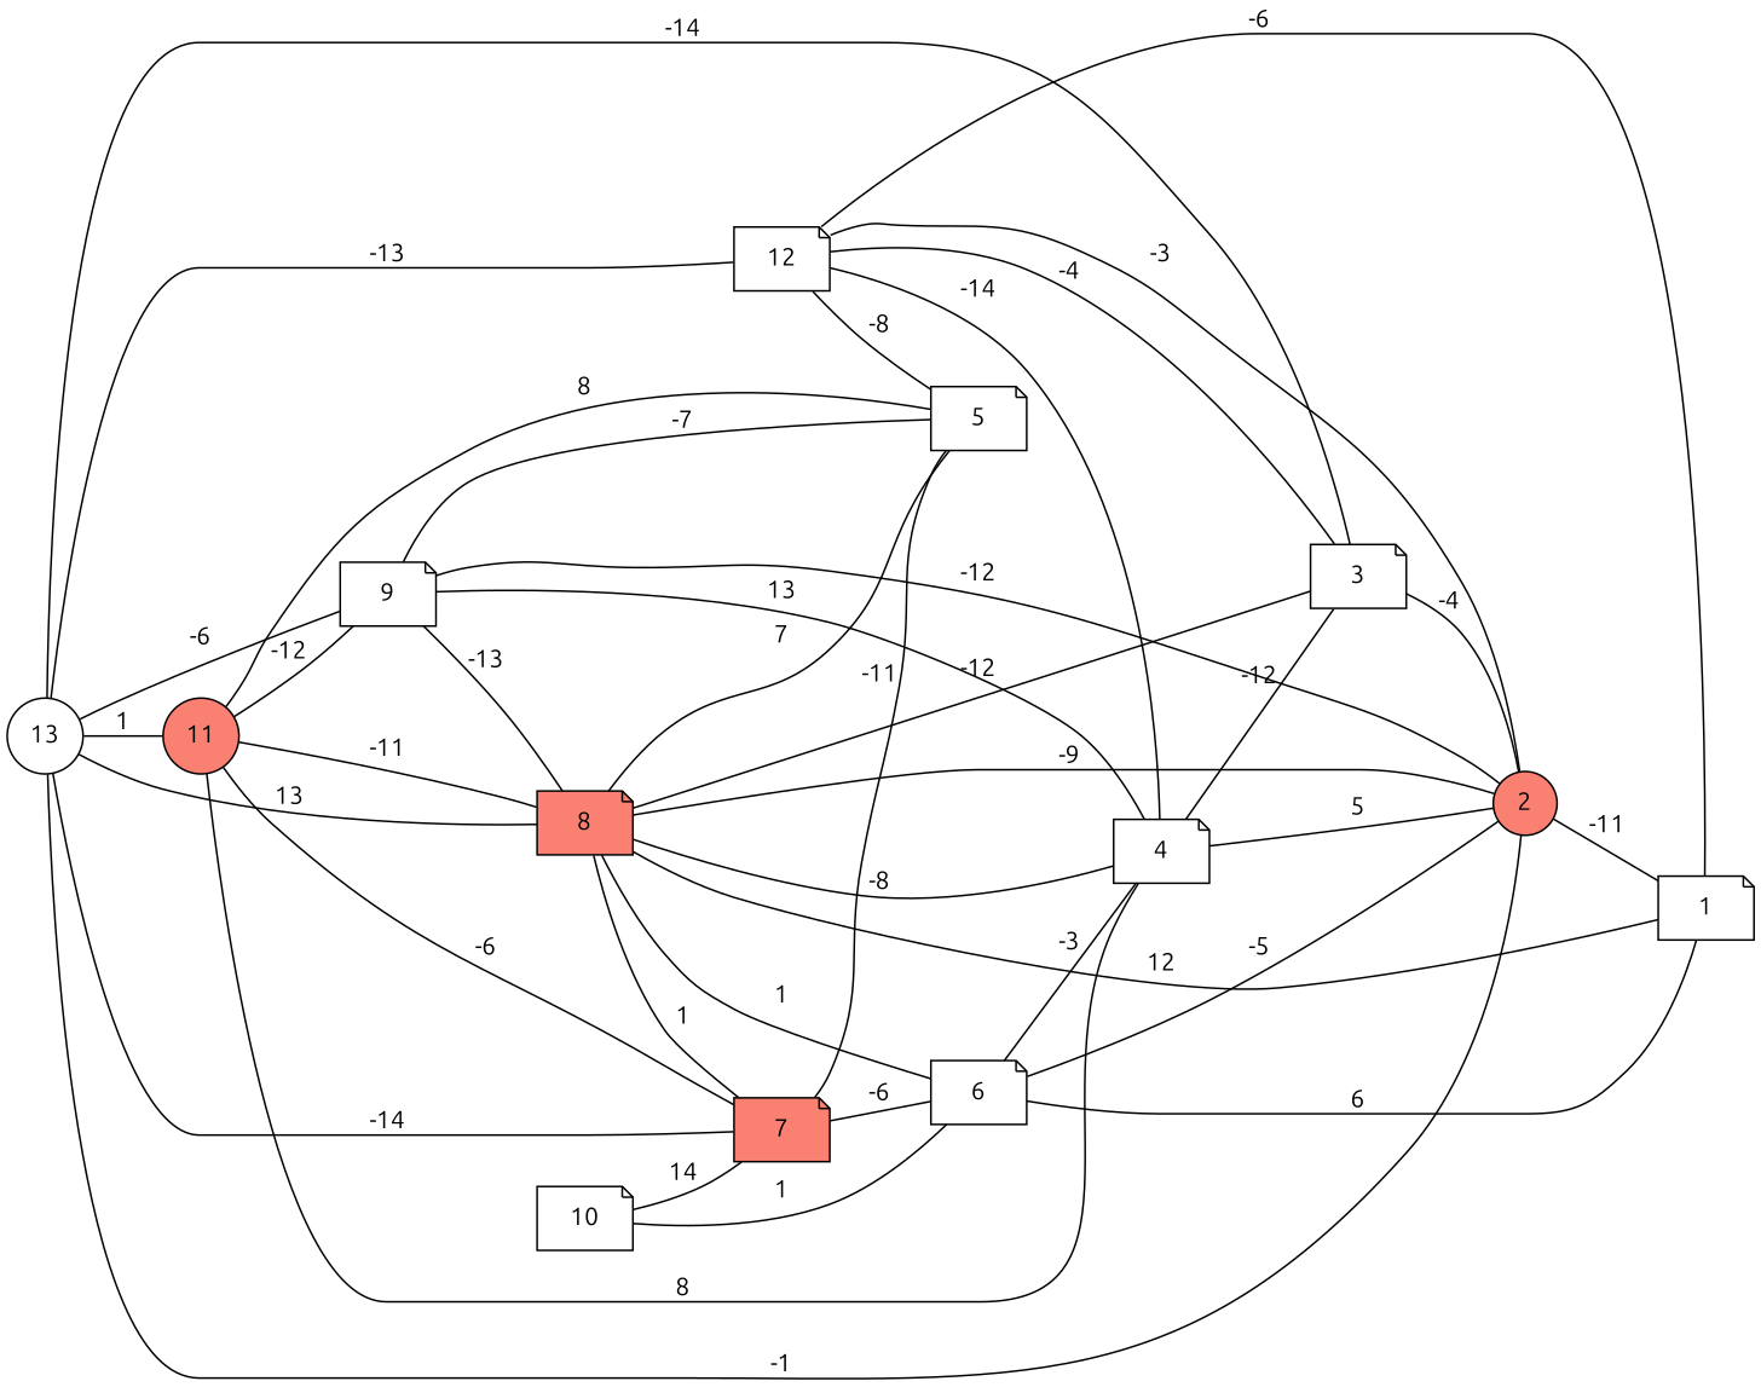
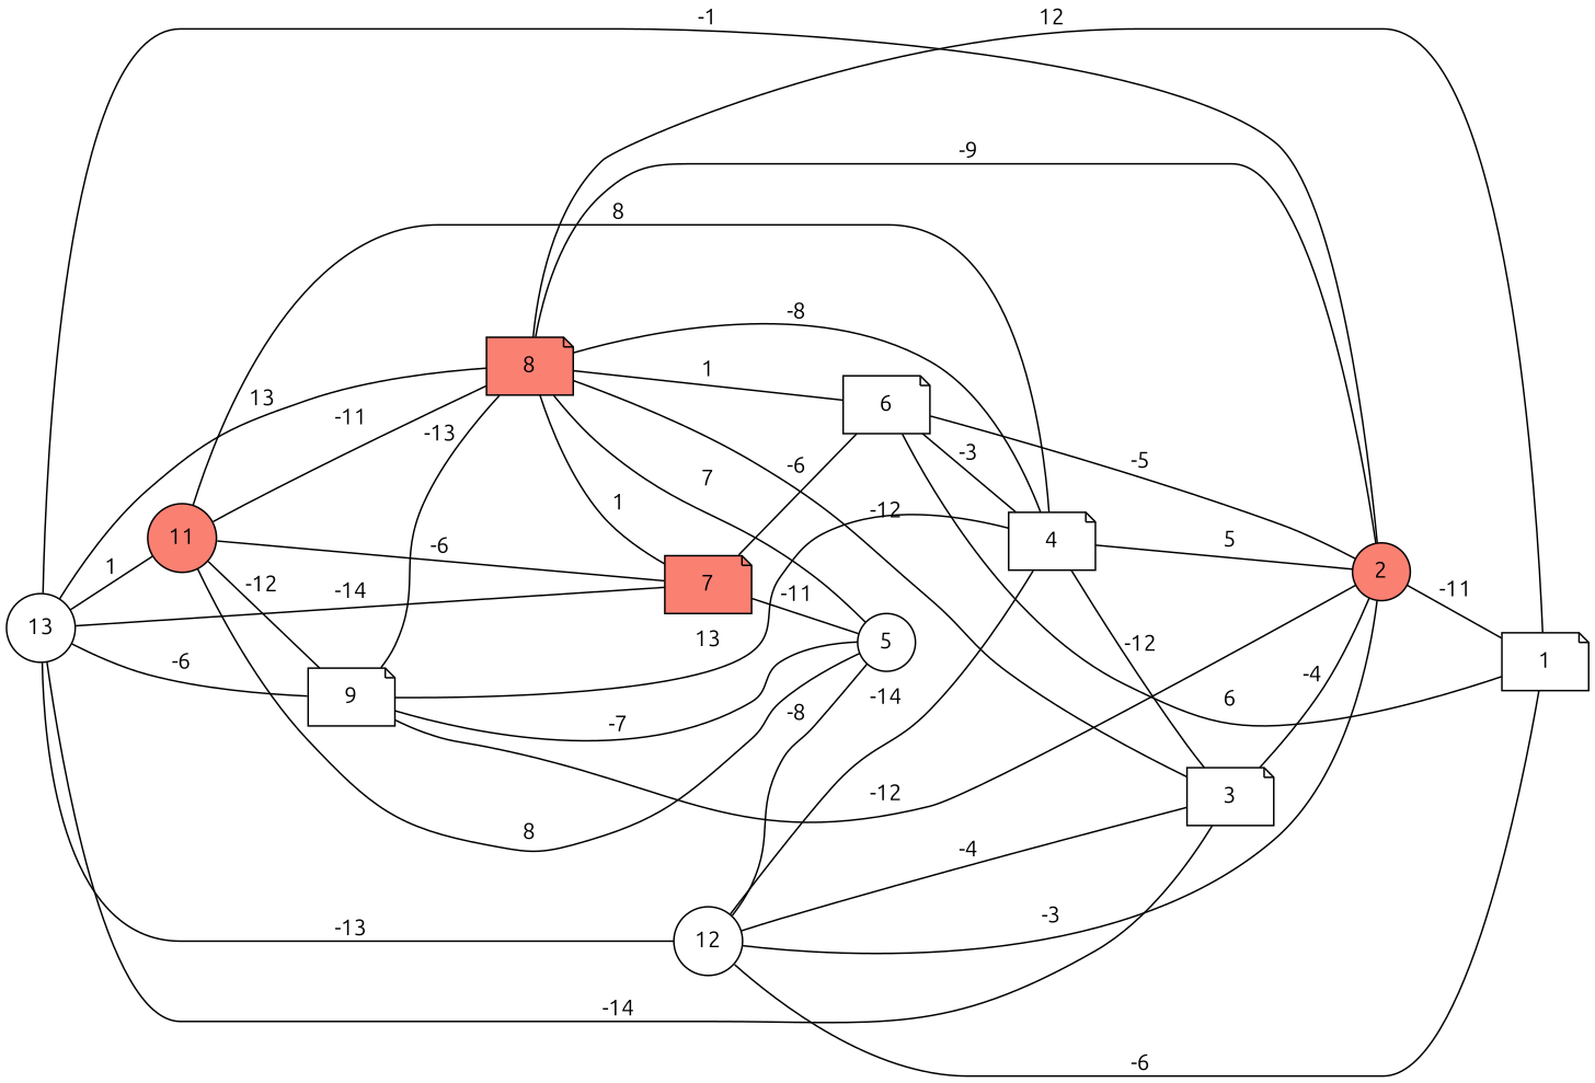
  graph {
    fontname=Ubuntu
    rankdir=LR
    node [fillcolor=white fontname=Ubuntu shape=note style=filled]
    edge [fontname=Ubuntu]
    13 [shape=circle]
    2 [fillcolor=salmon shape=circle]
    3
    7 [fillcolor=salmon]
    8 [fillcolor=salmon]
    9
    11 [fillcolor=salmon shape=circle]
-   12
+   12 [shape=circle]
    1
-   5
+   5 [shape=circle]
    6
    4
-   10
    13 -- 2 [label=-1]
    13 -- 3 [label=-14]
    13 -- 7 [label=-14]
    13 -- 8 [label=13]
    13 -- 9 [label=-6]
    13 -- 11 [label=1]
    13 -- 12 [label=-13]
    2 -- 1 [label=-11]
    3 -- 2 [label=-4]
    7 -- 5 [label=-11]
    7 -- 6 [label=-6]
    8 -- 2 [label=-9]
    8 -- 3 [label=-12]
    8 -- 7 [label=1]
    8 -- 1 [label=12]
    8 -- 5 [label=7]
    8 -- 6 [label=1]
    8 -- 4 [label=-8]
    9 -- 2 [label=-12]
    9 -- 8 [label=-13]
    9 -- 5 [label=-7]
    9 -- 4 [label=13]
    11 -- 7 [label=-6]
    11 -- 8 [label=-11]
    11 -- 9 [label=-12]
    11 -- 5 [label=8]
    11 -- 4 [label=8]
    12 -- 2 [label=-3]
    12 -- 3 [label=-4]
    12 -- 1 [label=-6]
    12 -- 5 [label=-8]
    12 -- 4 [label=-14]
    6 -- 2 [label=-5]
    6 -- 1 [label=6]
    6 -- 4 [label=-3]
    4 -- 2 [label=5]
    4 -- 3 [label=-12]
-   10 -- 7 [label=14]
-   10 -- 6 [label=1]
  }
